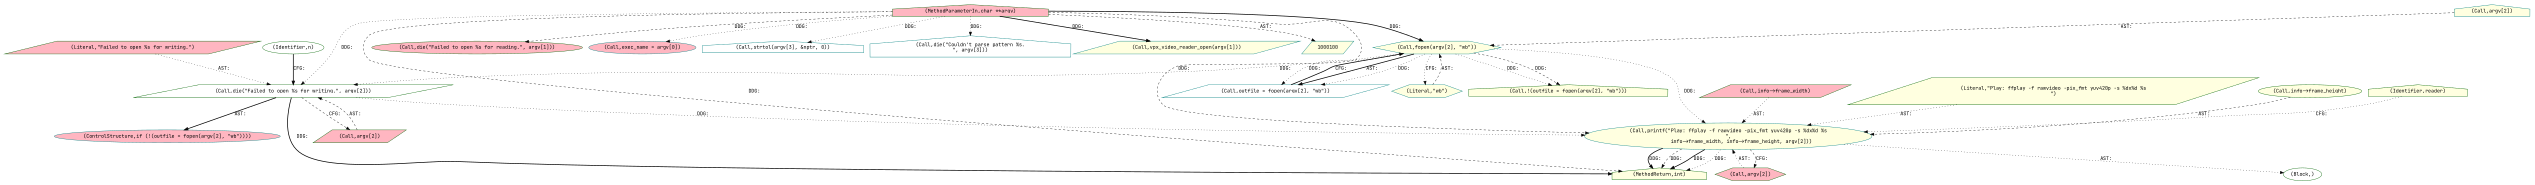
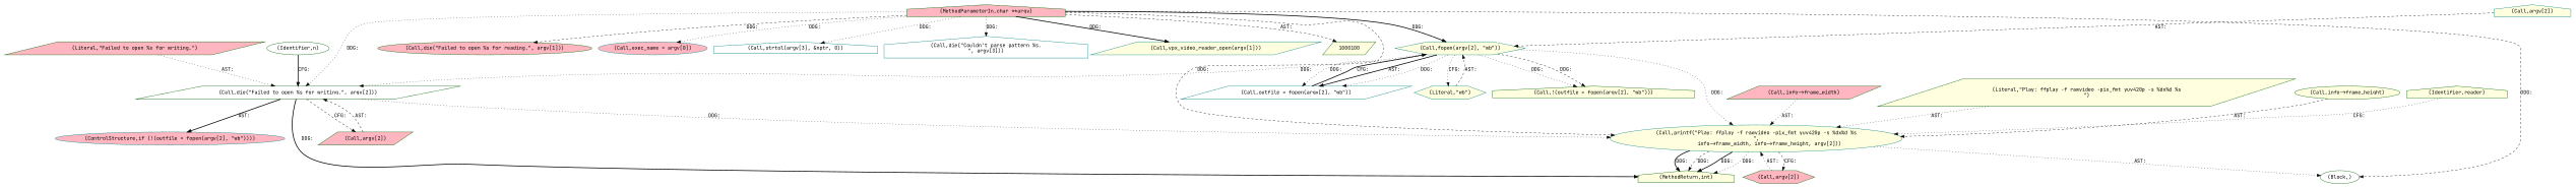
  digraph {
    fontname="JetBrains Mono"
    node [color=darkgreen fillcolor=lightyellow fontname="JetBrains Mono" shape=parallelogram style=filled]
    edge [fontname="JetBrains Mono" style=dotted]
    n1 [color=teal label="(Call,printf(\"Play: ffplay -f rawvideo -pix_fmt yuv420p -s %dx%d %s\n\",\n         info->frame_width, info->frame_height, argv[2]))" shape=ellipse]
    n2 [label="(MethodReturn,int)" shape=house]
    n3 [fillcolor=white label="(Block,)" shape=ellipse]
    n4 [fillcolor=lightpink label="(Call,argv[2])" shape=hexagon]
    n5 [color=teal label="(Call,fopen(argv[2], \"wb\"))" shape=hexagon]
    n6 [fillcolor=white label="(Call,die(\"Failed to open %s for writing.\", argv[2]))"]
    n7 [label="(Call,!(outfile = fopen(argv[2], \"wb\")))" shape=house]
    n8 [color=teal fillcolor=white label="(Call,outfile = fopen(argv[2], \"wb\"))"]
    n9 [color=teal label="(Literal,\"wb\")" shape=hexagon]
    n10 [fillcolor=lightpink label="(Call,argv[2])"]
    n11 [color=teal fillcolor=lightpink label="(ControlStructure,if (!(outfile = fopen(argv[2], \"wb\"))))" shape=ellipse]
    n12 [fillcolor=lightpink label="(MethodParameterIn,char **argv)" shape=house]
    n13 [fillcolor=lightpink label="(Call,die(\"Failed to open %s for reading.\", argv[1]))" shape=ellipse]
    n14 [color=teal fillcolor=lightpink label="(Call,exec_name = argv[0])" shape=ellipse]
    n15 [color=teal fillcolor=white label="(Call,strtol(argv[3], &nptr, 0))" shape=house]
    n16 [color=teal fillcolor=white label="(Call,die(\"Couldn't parse pattern %s.\n\", argv[3]))" shape=house]
    n17 [color=teal label="(Call,vpx_video_reader_open(argv[1]))"]
-   1000100 [color=teal]
+   1000100
    n19 [label="(Literal,\"Play: ffplay -f rawvideo -pix_fmt yuv420p -s %dx%d %s\n\")"]
    n20 [label="(Call,info->frame_height)" shape=ellipse]
    n21 [fillcolor=lightpink label="(Literal,\"Failed to open %s for writing.\")"]
    n22 [fillcolor=white label="(Identifier,n)" shape=ellipse]
    n23 [label="(Identifier,reader)" shape=house]
    n24 [color=teal label="(Call,argv[2])" shape=house]
    n25 [fillcolor=lightpink label="(Call,info->frame_width)"]
    n1 -> n2 [label="DDG: " style=dashed]
    n1 -> n2 [label="DDG: " style=bold]
    n1 -> n2 [label="DDG: "]
    n1 -> n2 [label="DDG: " style=bold]
    n1 -> n3 [label="AST: "]
    n1 -> n4 [label="CFG: " style=dashed]
    n4 -> n1 [label="AST: "]
    n5 -> n1 [label="DDG: "]
    n5 -> n6 [label="DDG: "]
    n5 -> n7 [label="DDG: "]
    n5 -> n7 [label="DDG: " style=dashed]
    n5 -> n8 [label="AST: " style=bold]
    n5 -> n8 [label="DDG: "]
    n5 -> n8 [label="DDG: "]
    n5 -> n9 [label="CFG: "]
    n6 -> n1 [label="DDG: "]
    n6 -> n2 [label="DDG: " style=bold]
    n6 -> n10 [label="CFG: " style=dashed]
    n6 -> n11 [label="AST: " style=bold]
    n8 -> n5 [label="CFG: " style=bold]
    n9 -> n5 [label="AST: " style=dashed]
    n10 -> n6 [label="AST: " style=dashed]
    n12 -> n1 [label="DDG: " style=dashed]
-   n12 -> n2 [label="DDG: " style=dashed]
+   n12 -> n3 [label="DDG: " style=dashed]
    n12 -> n5 [label="DDG: " style=bold]
    n12 -> n6 [label="DDG: "]
    n12 -> n13 [label="DDG: " style=dashed]
    n12 -> n14 [label="DDG: "]
    n12 -> n15 [label="DDG: "]
    n12 -> n16 [label="DDG: "]
    n12 -> n17 [label="DDG: " style=bold]
    n12 -> 1000100 [label="AST: " style=dashed]
    n19 -> n1 [label="AST: "]
    n20 -> n1 [label="AST: " style=dashed]
    n21 -> n6 [label="AST: "]
    n22 -> n6 [label="CFG: " style=bold]
    n23 -> n1 [label="CFG: "]
    n24 -> n5 [label="AST: " style=dashed]
    n25 -> n1 [label="AST: "]
  }
